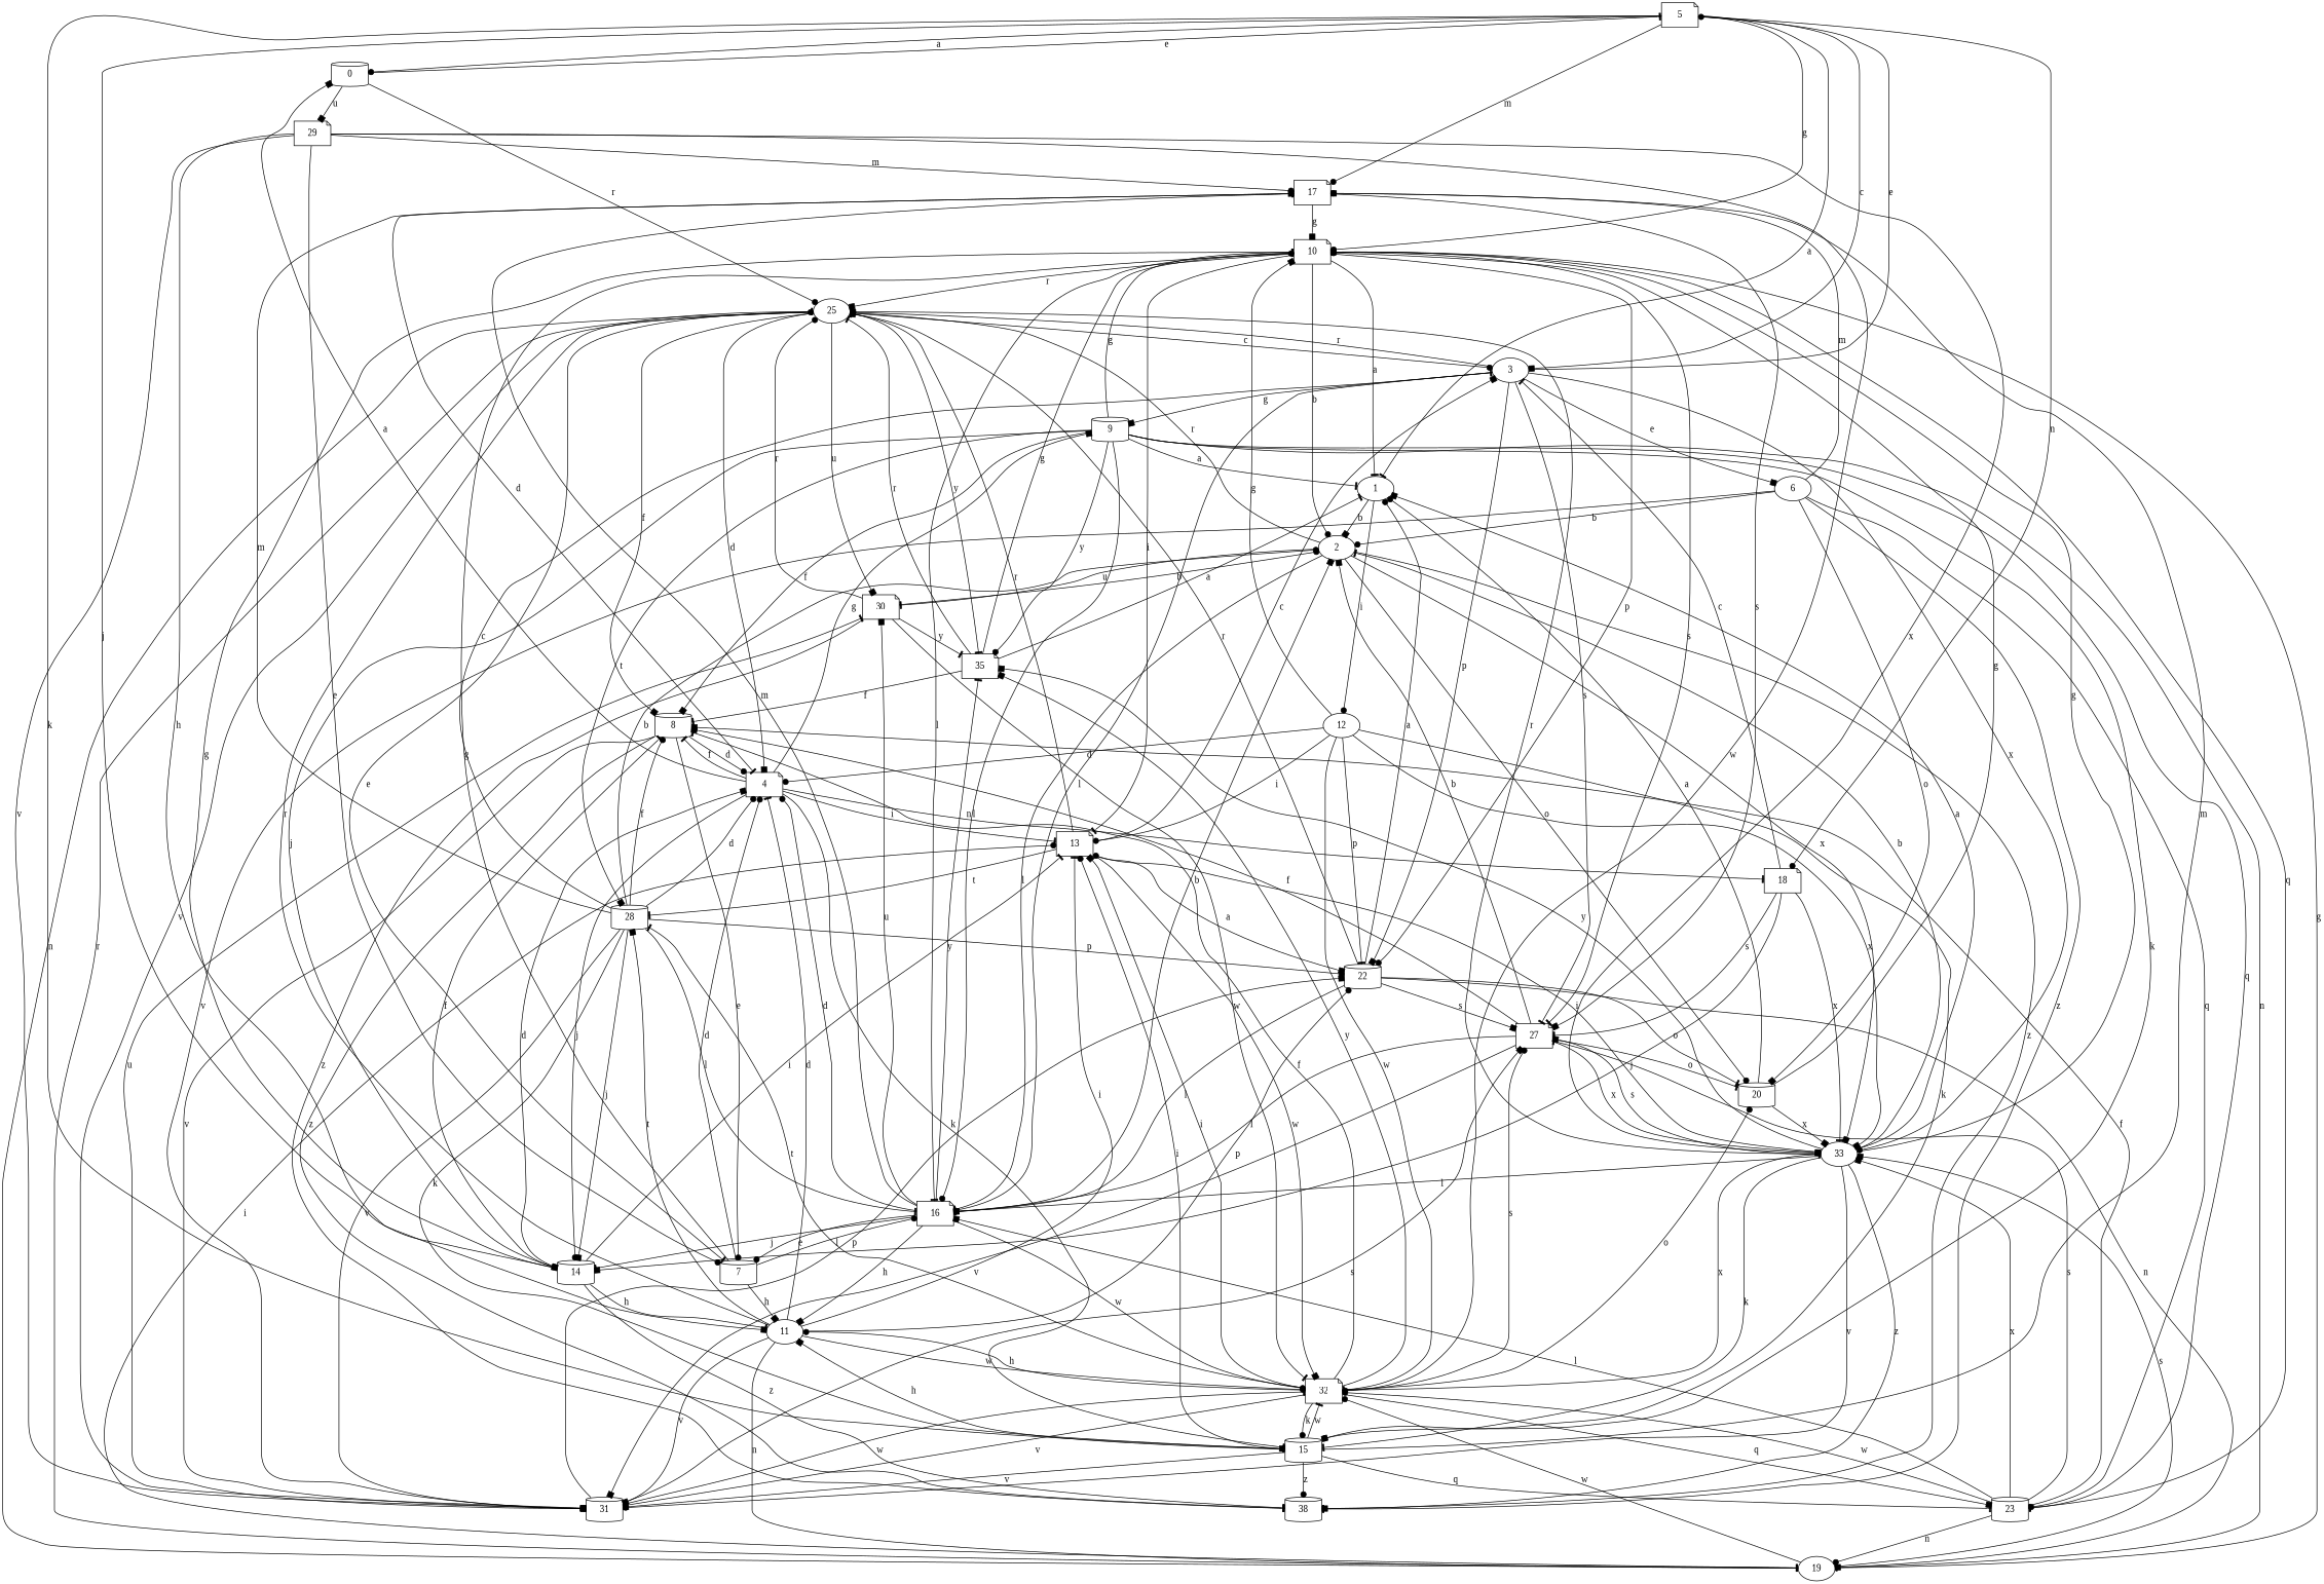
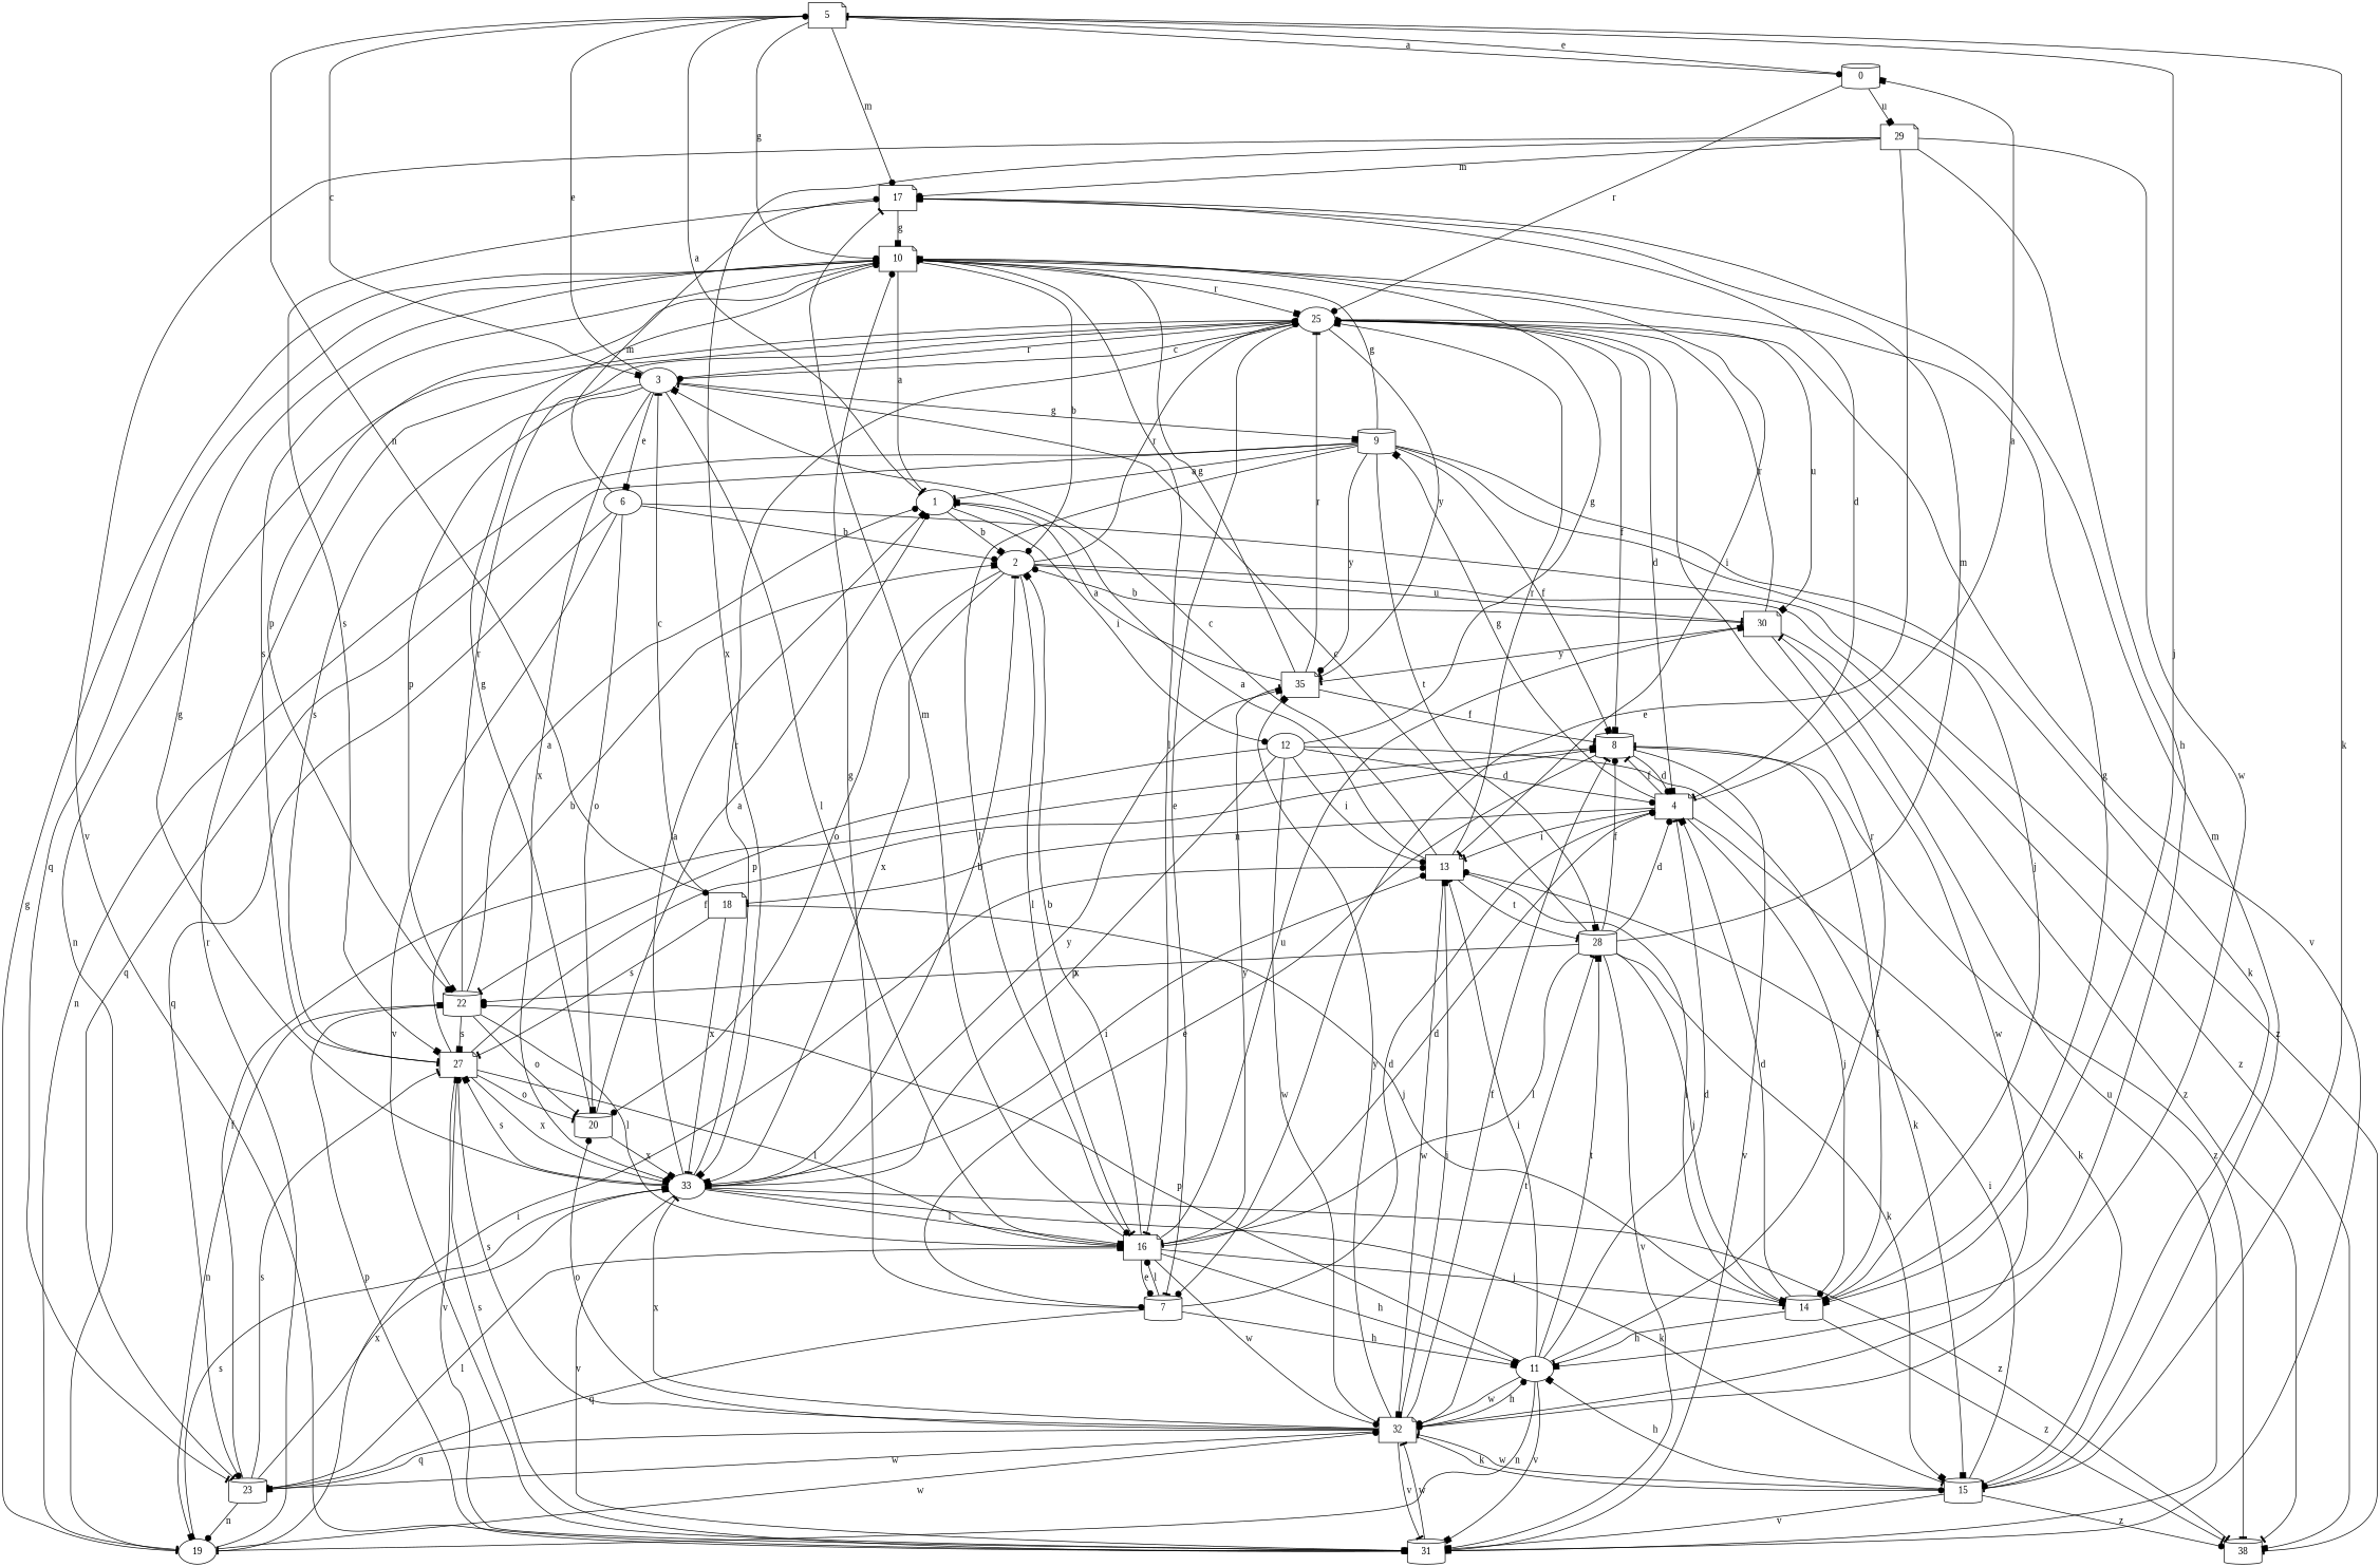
  strict digraph {
    fontname="Liberation Serif"
    node [fontname="Liberation Serif" shape=note]
    edge [arrowhead=tee fontname="Liberation Serif"]
    5
    0 [shape=cylinder]
    25 [shape=ellipse]
    29
    1 [shape=ellipse]
    3 [shape=ellipse]
    14 [shape=cylinder]
    15 [shape=cylinder]
    18
    10
    17
    30
    4
    8 [shape=cylinder]
    31 [shape=cylinder]
    7 [shape=cylinder]
    19 [shape=ellipse]
    35
    33 [shape=ellipse]
    11 [shape=ellipse]
    32
    2 [shape=ellipse]
    12 [shape=ellipse]
    16
    20 [shape=cylinder]
    38 [shape=cylinder]
    22 [shape=cylinder]
    13
    27
    6 [shape=ellipse]
    9 [shape=cylinder]
    23 [shape=cylinder]
    28 [shape=cylinder]
    5 -> 0 [arrowhead=dot label=a]
    5 -> 1 [label=a]
    5 -> 3 [arrowhead=box label=c]
    5 -> 14 [arrowhead=box label=j]
    5 -> 15 [label=k]
    5 -> 18 [arrowhead=dot label=n]
    5 -> 10 [arrowhead=dot label=g]
    5 -> 17 [arrowhead=dot label=m]
    0 -> 5 [label=e]
    0 -> 25 [arrowhead=dot label=r]
    0 -> 29 [arrowhead=box label=u]
    25 -> 3 [arrowhead=dot label=c]
    25 -> 30 [arrowhead=box label=u]
    25 -> 4 [arrowhead=box label=d]
    25 -> 8 [arrowhead=box label=f]
    25 -> 31 [arrowhead=box label=v]
    25 -> 7 [label=e]
    25 -> 19 [label=n]
    25 -> 35 [label=y]
    29 -> 17 [arrowhead=dot label=m]
    29 -> 31 [arrowhead=dot label=v]
    29 -> 7 [arrowhead=dot label=e]
    29 -> 33 [arrowhead=box label=x]
    29 -> 11 [arrowhead=box label=h]
    29 -> 32 [arrowhead=dot label=w]
    1 -> 2 [arrowhead=box label=b]
    1 -> 12 [arrowhead=dot label=i]
    3 -> 5 [arrowhead=dot label=e]
    3 -> 25 [arrowhead=box label=r]
    3 -> 33 [arrowhead=dot label=x]
    3 -> 16 [label=l]
    3 -> 22 [arrowhead=box label=p]
    3 -> 27 [label=s]
    3 -> 6 [arrowhead=box label=e]
    3 -> 9 [arrowhead=box label=g]
    14 -> 10 [label=g]
    14 -> 4 [arrowhead=box label=d]
    14 -> 8 [label=f]
    14 -> 11 [label=h]
    14 -> 38 [label=z]
    14 -> 13 [label=i]
    15 -> 17 [arrowhead=box label=m]
    15 -> 31 [arrowhead=box label=v]
    15 -> 11 [arrowhead=box label=h]
    15 -> 32 [label=w]
    15 -> 38 [arrowhead=dot label=z]
    15 -> 13 [arrowhead=dot label=i]
-   15 -> 23 [label=q]
+   7 -> 23 [label=q]
    18 -> 3 [label=c]
    18 -> 14 [arrowhead=box label=j]
    18 -> 33 [label=x]
    18 -> 27 [label=s]
    10 -> 25 [arrowhead=box label=r]
    10 -> 1 [label=a]
    10 -> 2 [arrowhead=dot label=b]
    10 -> 16 [label=l]
    10 -> 22 [arrowhead=dot label=p]
    10 -> 13 [label=i]
    10 -> 27 [label=s]
    10 -> 23 [label=q]
    17 -> 10 [arrowhead=box label=g]
    17 -> 4 [label=d]
    17 -> 27 [arrowhead=box label=s]
    30 -> 25 [arrowhead=dot label=r]
    30 -> 35 [label=y]
    30 -> 32 [label=w]
    30 -> 2 [arrowhead=dot label=b]
    30 -> 38 [label=z]
    4 -> 0 [arrowhead=box label=a]
    4 -> 14 [arrowhead=dot label=j]
    4 -> 15 [label=k]
    4 -> 18 [label=n]
    4 -> 8 [label=f]
    4 -> 13 [label=i]
    4 -> 9 [arrowhead=box label=g]
    8 -> 4 [arrowhead=dot label=d]
    8 -> 31 [arrowhead=box label=v]
    8 -> 7 [arrowhead=dot label=e]
    8 -> 38 [label=z]
    31 -> 30 [label=u]
    31 -> 32 [label=w]
    31 -> 22 [arrowhead=box label=p]
    31 -> 27 [arrowhead=box label=s]
    7 -> 10 [arrowhead=dot label=g]
    7 -> 4 [arrowhead=dot label=d]
    7 -> 11 [arrowhead=box label=h]
    7 -> 16 [arrowhead=dot label=l]
    19 -> 25 [arrowhead=dot label=r]
    19 -> 10 [arrowhead=box label=g]
    19 -> 33 [arrowhead=box label=s]
    19 -> 32 [arrowhead=dot label=w]
    19 -> 13 [arrowhead=dot label=i]
    35 -> 25 [label=r]
    35 -> 1 [label=a]
    35 -> 10 [label=g]
    35 -> 8 [label=f]
    33 -> 25 [arrowhead=dot label=r]
    33 -> 1 [arrowhead=box label=a]
    33 -> 15 [label=k]
    33 -> 10 [label=g]
    33 -> 31 [arrowhead=dot label=v]
    33 -> 35 [arrowhead=box label=y]
    33 -> 2 [label=b]
    33 -> 16 [arrowhead=box label=l]
    33 -> 38 [label=z]
    33 -> 13 [arrowhead=dot label=i]
    33 -> 27 [arrowhead=box label=s]
    11 -> 25 [label=r]
    11 -> 4 [label=d]
    11 -> 31 [arrowhead=box label=v]
    11 -> 19 [label=n]
    11 -> 32 [arrowhead=dot label=w]
    11 -> 22 [arrowhead=dot label=p]
    11 -> 13 [label=i]
    11 -> 28 [arrowhead=box label=t]
    32 -> 15 [arrowhead=dot label=k]
    32 -> 8 [label=f]
    32 -> 31 [label=v]
    32 -> 35 [arrowhead=box label=y]
    32 -> 33 [label=x]
    32 -> 11 [arrowhead=dot label=h]
    32 -> 20 [arrowhead=dot label=o]
    32 -> 13 [arrowhead=box label=i]
    32 -> 27 [arrowhead=dot label=s]
    32 -> 23 [arrowhead=box label=q]
    32 -> 28 [label=t]
    2 -> 25 [label=r]
    2 -> 30 [label=u]
    2 -> 33 [arrowhead=box label=x]
    2 -> 16 [label=l]
    2 -> 20 [arrowhead=dot label=o]
    2 -> 38 [arrowhead=box label=z]
    12 -> 15 [arrowhead=box label=k]
    12 -> 10 [arrowhead=box label=g]
    12 -> 4 [arrowhead=dot label=d]
    12 -> 33 [arrowhead=box label=x]
    12 -> 32 [label=w]
    12 -> 22 [label=p]
    12 -> 13 [arrowhead=dot label=i]
    16 -> 14 [label=j]
    16 -> 17 [label=m]
    16 -> 30 [arrowhead=box label=u]
    16 -> 4 [arrowhead=dot label=d]
    16 -> 7 [arrowhead=dot label=e]
    16 -> 35 [label=y]
    16 -> 11 [arrowhead=box label=h]
    16 -> 32 [arrowhead=dot label=w]
    16 -> 2 [arrowhead=box label=b]
    20 -> 1 [arrowhead=dot label=a]
    20 -> 10 [arrowhead=dot label=g]
    20 -> 33 [arrowhead=box label=x]
    22 -> 25 [label=r]
    22 -> 1 [arrowhead=dot label=a]
    22 -> 19 [arrowhead=box label=n]
    22 -> 16 [arrowhead=box label=l]
    22 -> 20 [label=o]
    22 -> 27 [arrowhead=box label=s]
    13 -> 25 [arrowhead=box label=r]
-   13 -> 22 [arrowhead=box label=a]
+   13 -> 1 [arrowhead=box label=a]
    13 -> 3 [arrowhead=box label=c]
    13 -> 32 [arrowhead=box label=w]
    13 -> 28 [label=t]
    27 -> 8 [arrowhead=box label=f]
    27 -> 31 [arrowhead=box label=v]
    27 -> 33 [arrowhead=box label=x]
    27 -> 2 [arrowhead=box label=b]
    27 -> 16 [label=l]
    27 -> 20 [label=o]
    6 -> 17 [arrowhead=dot label=m]
    6 -> 31 [arrowhead=box label=v]
    6 -> 2 [arrowhead=dot label=b]
    6 -> 20 [arrowhead=box label=o]
    6 -> 38 [label=z]
    6 -> 23 [arrowhead=dot label=q]
    9 -> 1 [label=a]
    9 -> 14 [arrowhead=box label=j]
    9 -> 15 [arrowhead=dot label=k]
    9 -> 10 [label=g]
    9 -> 8 [arrowhead=box label=f]
    9 -> 19 [label=n]
    9 -> 35 [arrowhead=dot label=y]
    9 -> 16 [arrowhead=dot label=l]
    9 -> 23 [label=q]
    9 -> 28 [arrowhead=box label=t]
    23 -> 8 [arrowhead=box label=f]
    23 -> 19 [arrowhead=dot label=n]
    23 -> 33 [arrowhead=box label=x]
    23 -> 32 [arrowhead=dot label=w]
    23 -> 16 [arrowhead=box label=l]
    23 -> 27 [label=s]
    28 -> 3 [label=c]
    28 -> 14 [arrowhead=box label=j]
    28 -> 15 [arrowhead=box label=k]
    28 -> 17 [arrowhead=box label=m]
    28 -> 4 [arrowhead=dot label=d]
    28 -> 8 [arrowhead=dot label=f]
    28 -> 31 [arrowhead=box label=v]
-   28 -> 2 [arrowhead=dot label=b]
    28 -> 16 [label=l]
    28 -> 22 [arrowhead=dot label=p]
  }
